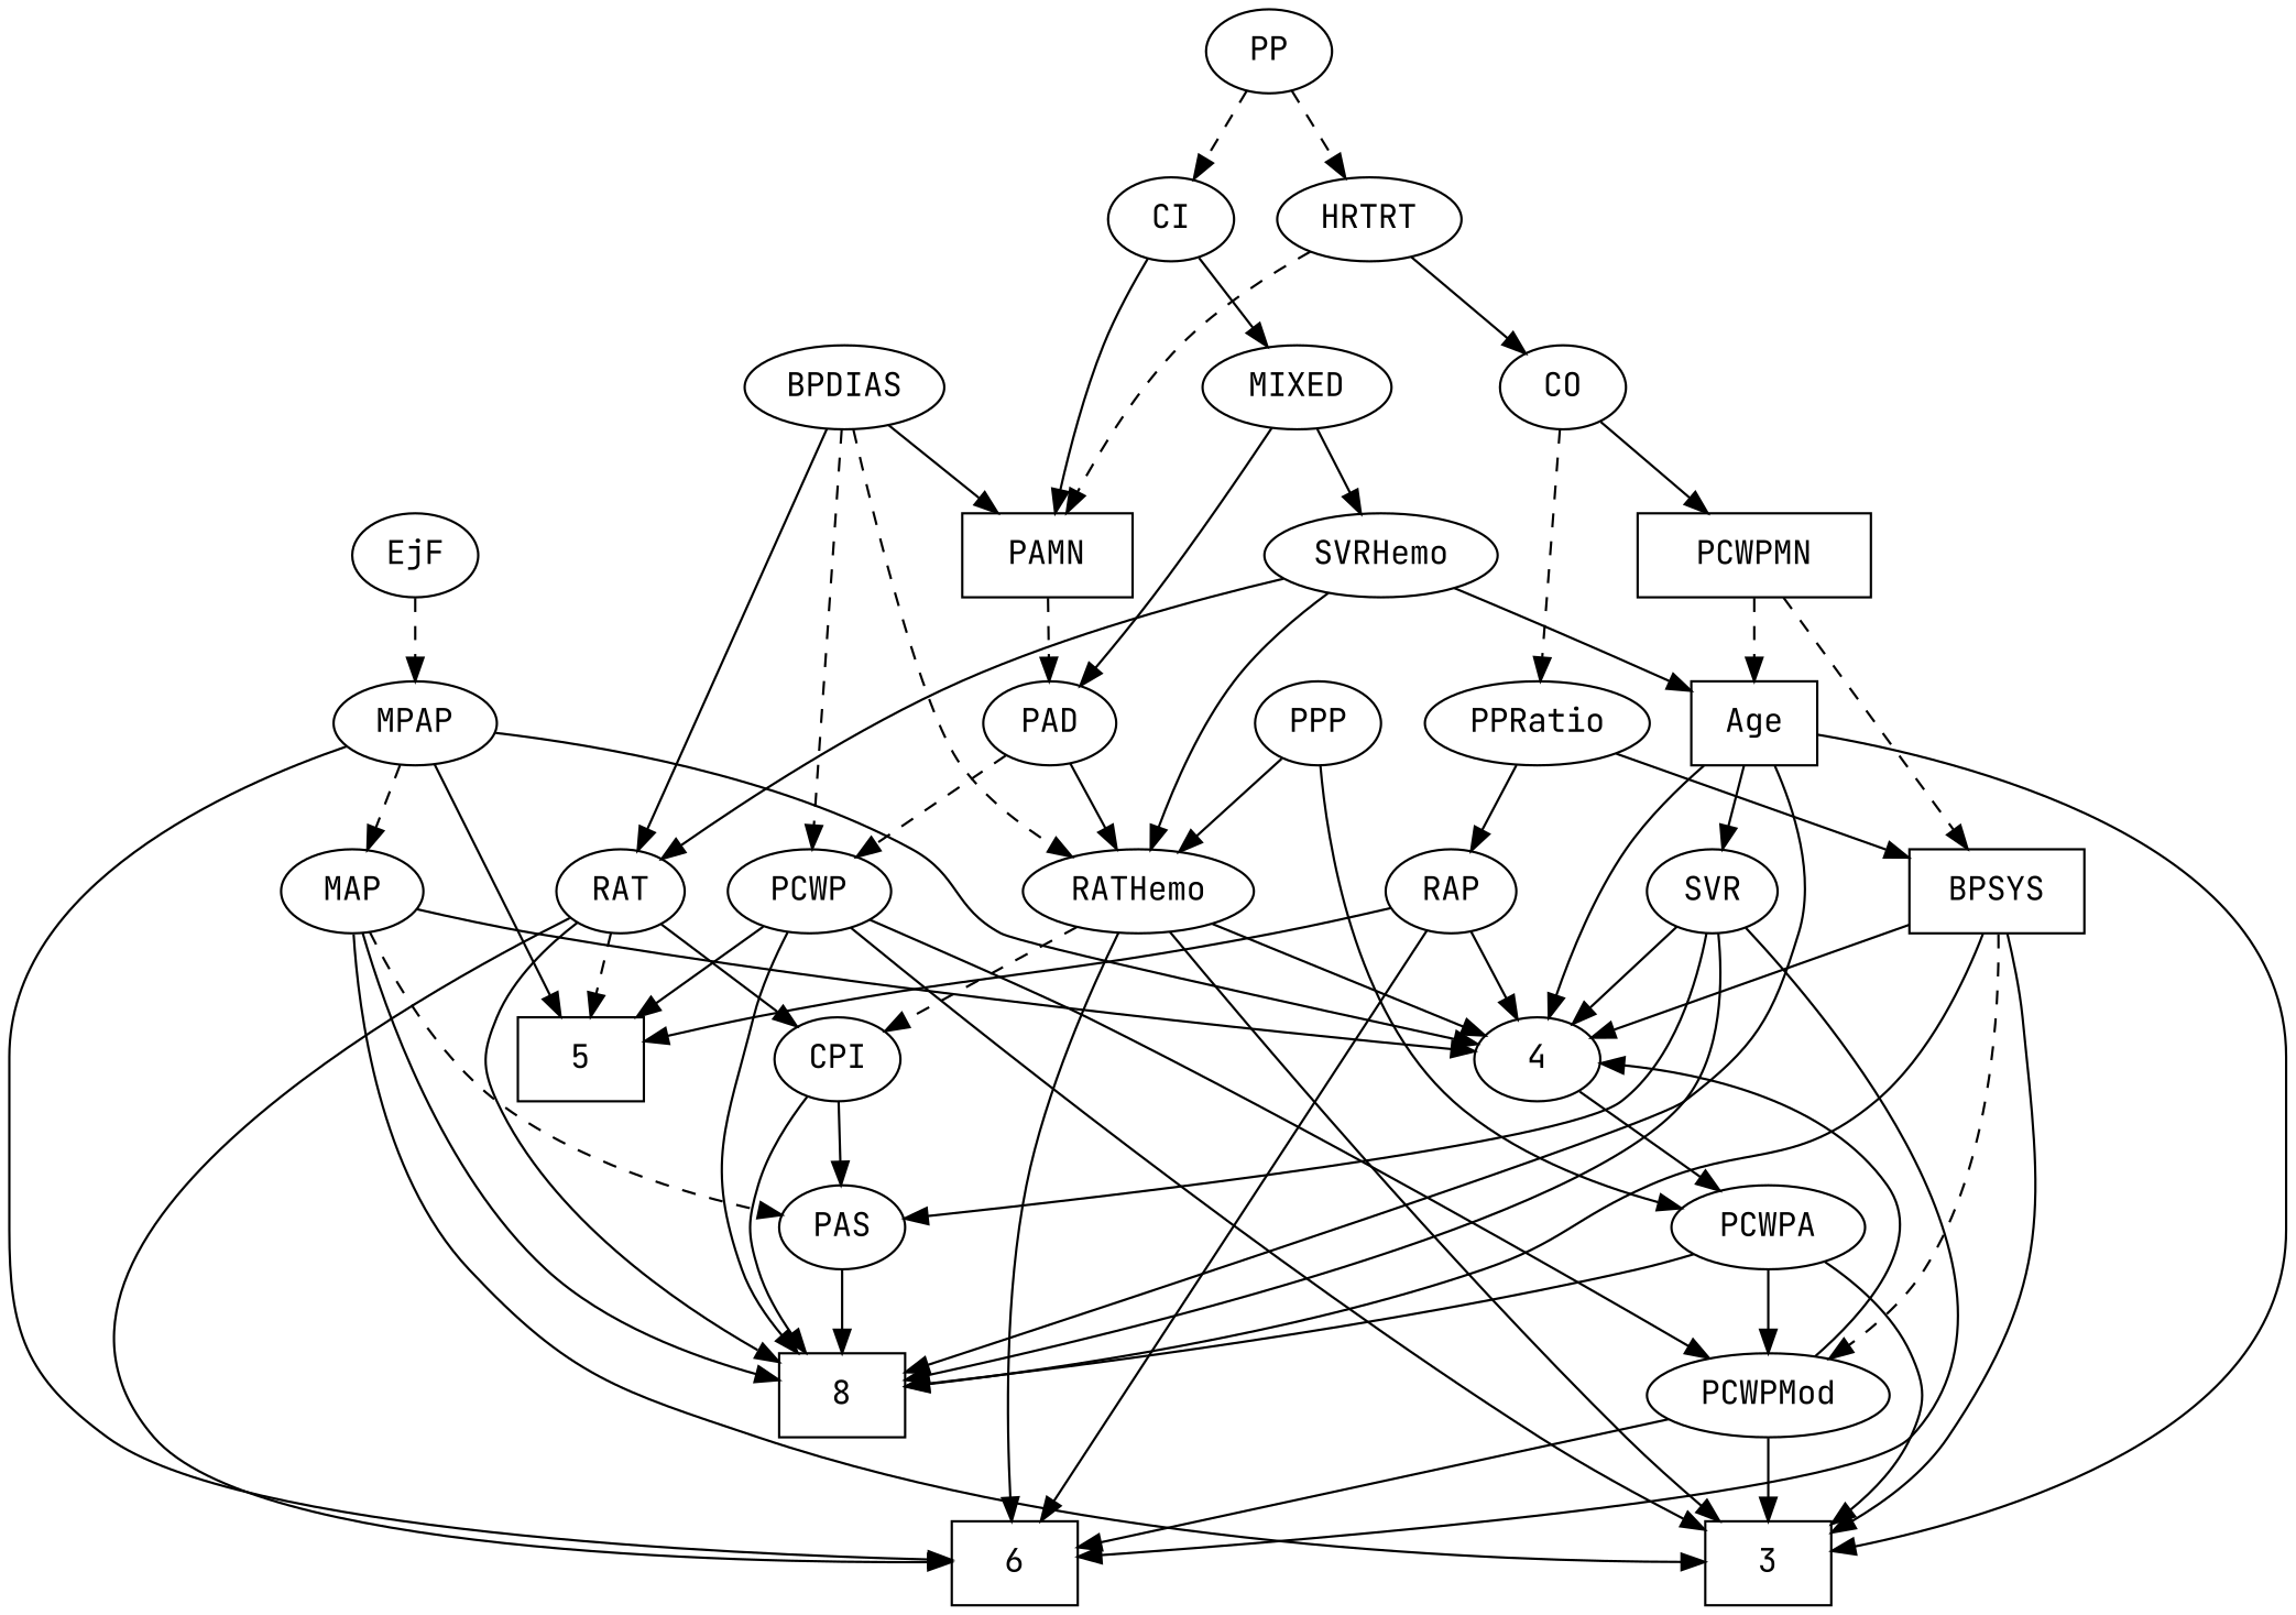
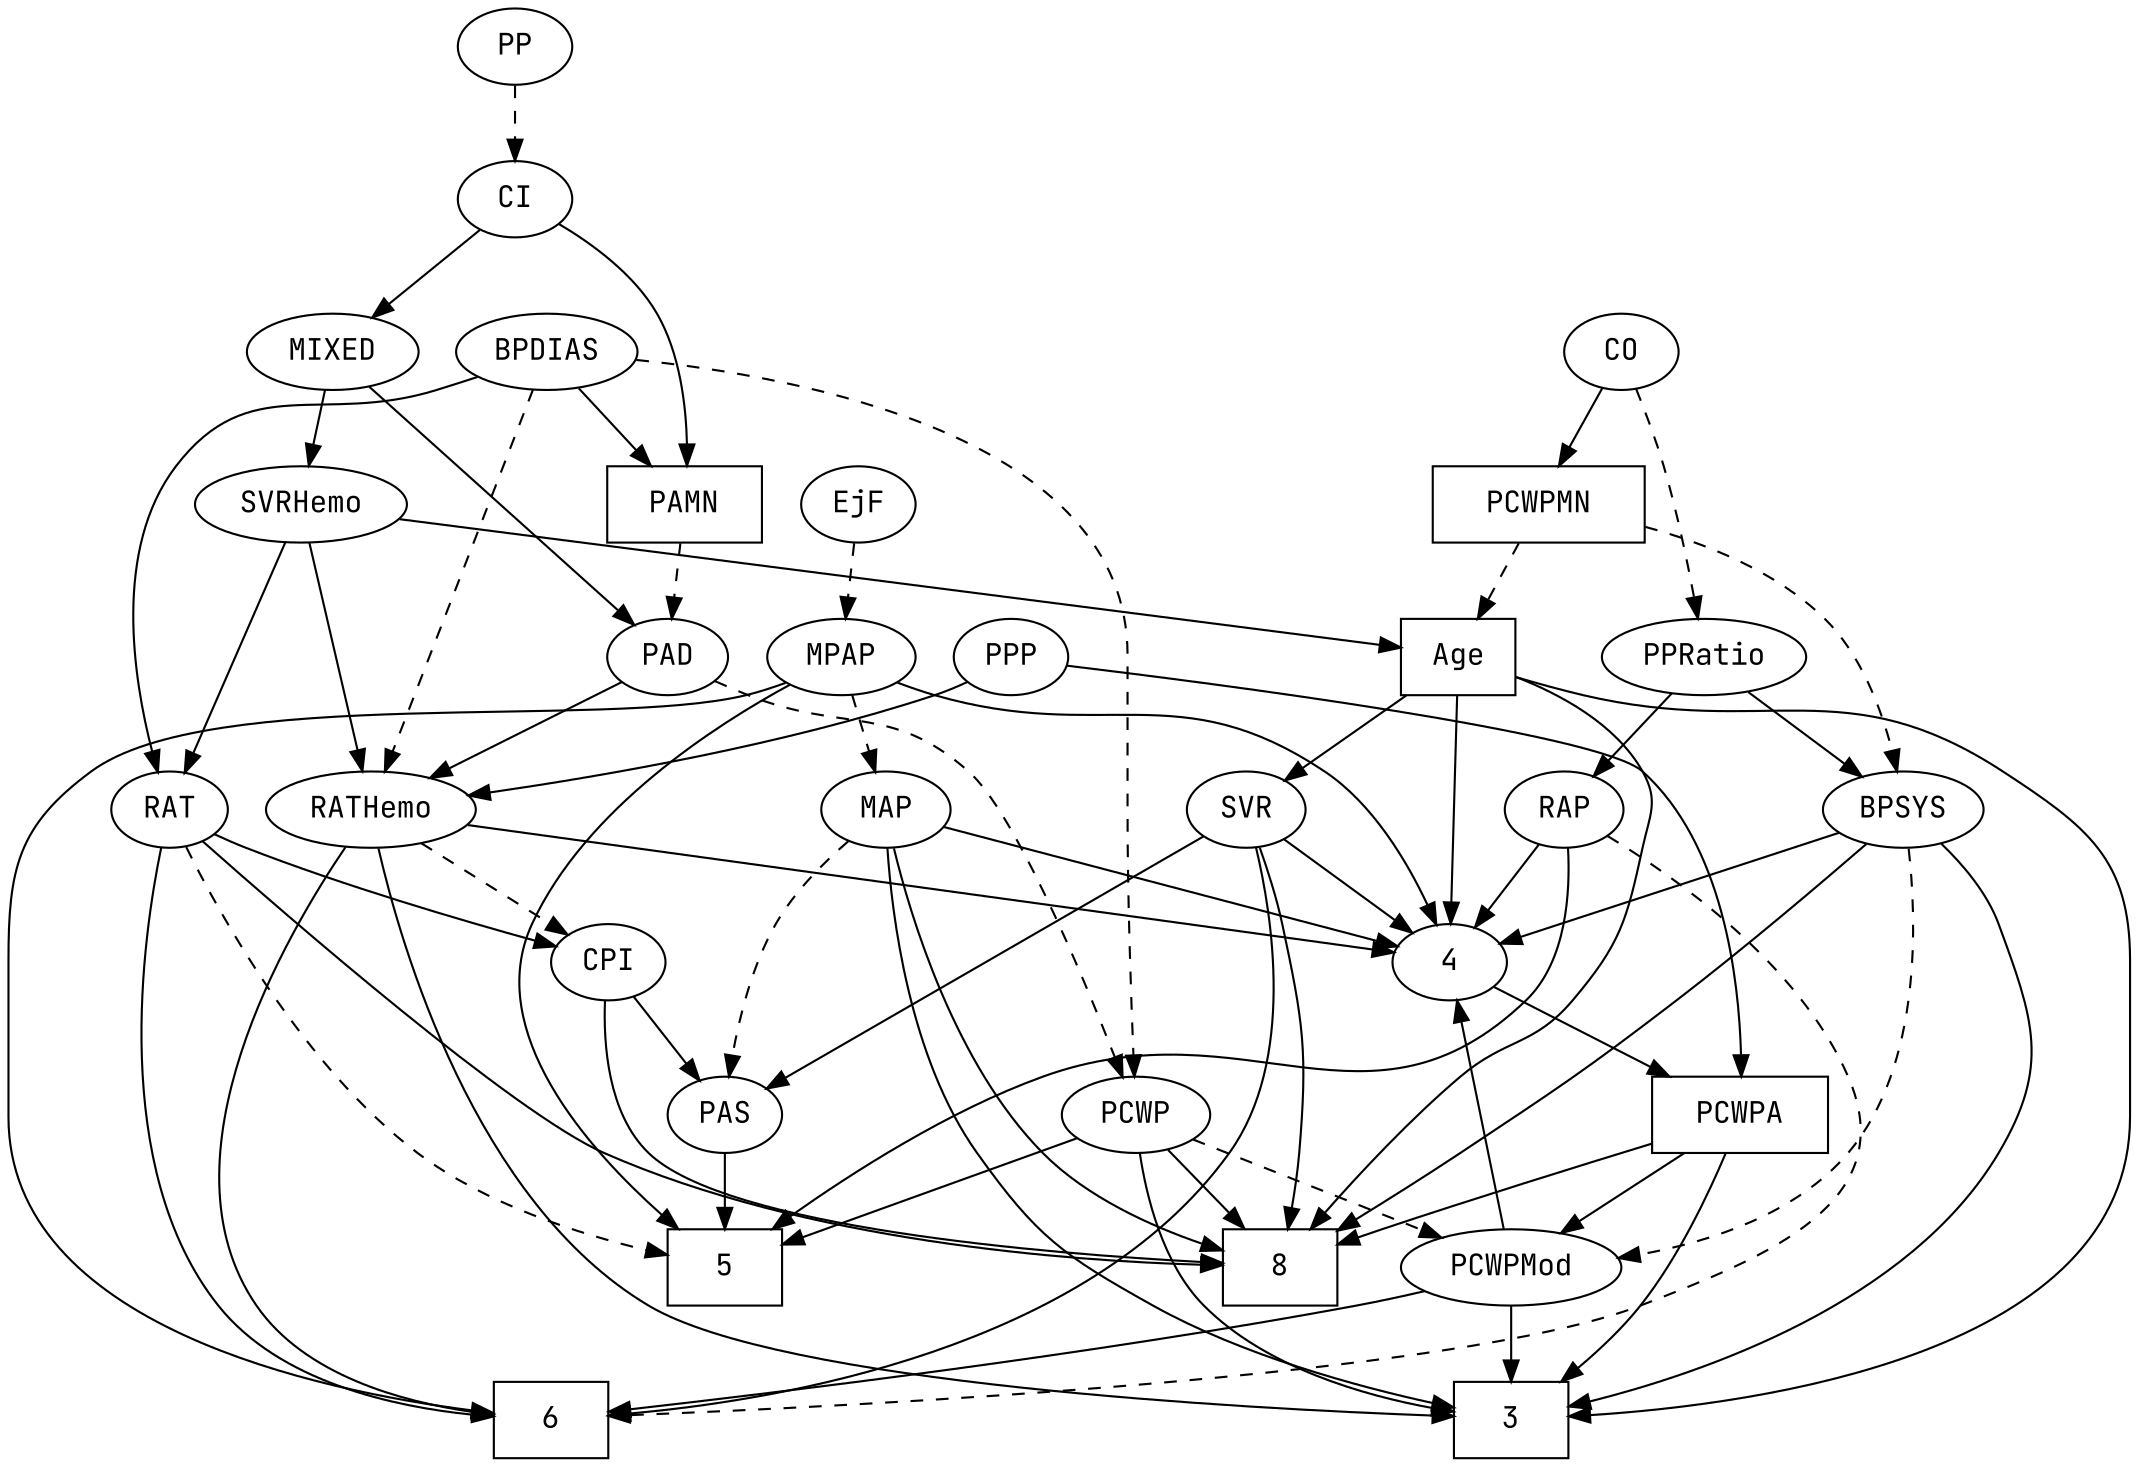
  strict digraph {
    fontname="JetBrains Mono"
    node [fontname="JetBrains Mono"]
    edge [fontname="JetBrains Mono" style=solid]
    n1 [height=0.5 label=6 shape=box width=0.75]
    n2 [height=0.5 label=8 shape=box width=0.75]
    3 [height=0.5 shape=box width=0.75]
    4 [height=0.5 shape=ellipse width=0.75]
-   PCWPA [height=0.5 width=1.1555]
+   PCWPA [height=0.5 width=1.1555 shape=box]
    5 [height=0.5 shape=box width=0.75]
    Age [height=0.5 shape=box width=0.75]
    SVR [height=0.5 width=0.77632]
    PAS [height=0.5 width=0.75]
    EjF [height=0.5 width=0.75]
    MPAP [height=0.5 width=0.97491]
    MAP [height=0.5 width=0.84854]
    RAP [height=0.5 width=0.77632]
    MIXED [height=0.5 width=1.1193]
    PAD [height=0.5 width=0.79437]
    SVRHemo [height=0.5 width=1.3902]
    RATHemo [height=0.5 width=1.3721]
    PCWP [height=0.5 width=0.97491]
    RAT [height=0.5 width=0.75827]
    CPI [height=0.5 width=0.75]
    PCWPMod [height=0.5 width=1.4443]
-   BPSYS [height=0.5 width=1.0471 shape=box]
+   BPSYS [height=0.5 width=1.0471]
    CO [height=0.5 width=0.75]
    PCWPMN [height=0.5 shape=box width=1.3902]
    PPRatio [height=0.5 width=1.1013]
    PAMN [height=0.5 shape=box width=1.011]
    BPDIAS [height=0.5 width=1.1735]
    PP [height=0.5 width=0.75]
    CI [height=0.5 width=0.75]
-   HRTRT [height=0.5 width=1.1013]
    PPP [height=0.5 width=0.75]
    4 -> PCWPA
    PCWPA -> n2
    PCWPA -> 3
    PCWPA -> PCWPMod
    Age -> n2
    Age -> 3
    Age -> 4
    Age -> SVR
    SVR -> n1
    SVR -> n2
    SVR -> 4
    SVR -> PAS
-   PAS -> n2
+   PAS -> 5
    EjF -> MPAP [style=dashed]
    MPAP -> n1
    MPAP -> 4
    MPAP -> 5
    MPAP -> MAP [style=dashed]
    MAP -> n2
    MAP -> 3
    MAP -> 4
    MAP -> PAS [style=dashed]
-   RAP -> n1
+   RAP -> n1 [style=dashed]
    RAP -> 4
    RAP -> 5
    MIXED -> PAD
    MIXED -> SVRHemo
    PAD -> RATHemo
    PAD -> PCWP [style=dashed]
    SVRHemo -> Age
    SVRHemo -> RATHemo
    SVRHemo -> RAT
    RATHemo -> n1
    RATHemo -> 3
    RATHemo -> 4
    RATHemo -> CPI [style=dashed]
    PCWP -> n2
    PCWP -> 3
    PCWP -> 5
-   PCWP -> PCWPMod
+   PCWP -> PCWPMod [style=dashed]
    RAT -> n1
    RAT -> n2
    RAT -> 5 [style=dashed]
    RAT -> CPI
    CPI -> n2
    CPI -> PAS
    PCWPMod -> n1
    PCWPMod -> 3
    PCWPMod -> 4
    BPSYS -> n2
    BPSYS -> 3
    BPSYS -> 4
    BPSYS -> PCWPMod [style=dashed]
    CO -> PCWPMN
    CO -> PPRatio [style=dashed]
    PCWPMN -> Age [style=dashed]
    PCWPMN -> BPSYS [style=dashed]
    PPRatio -> RAP
    PPRatio -> BPSYS
    PAMN -> PAD [style=dashed]
    BPDIAS -> RATHemo [style=dashed]
    BPDIAS -> PCWP [style=dashed]
    BPDIAS -> RAT
    BPDIAS -> PAMN
    PP -> CI [style=dashed]
-   PP -> HRTRT [style=dashed]
    CI -> MIXED
    CI -> PAMN
-   HRTRT -> CO
-   HRTRT -> PAMN [style=dashed]
    PPP -> PCWPA
    PPP -> RATHemo
  }
